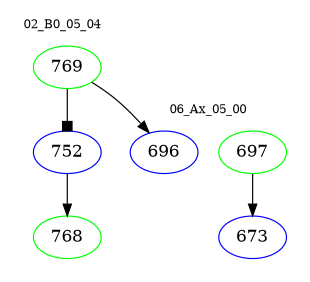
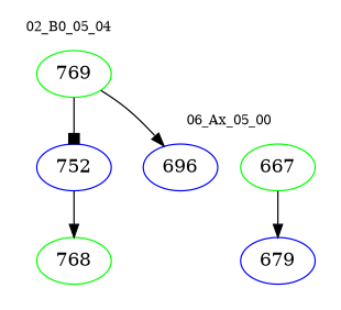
  digraph {
    node [color=green]
    edge [arrowhead=normal color=black]
-   n1 [label=697]
-   n2 [color=blue label=673]
+   n1 [label=667]
+   n2 [color=blue label=679]
    n3 [color=blue label=696]
    n4 [label=769]
    n5 [color=blue label=752]
    n6 [label=768]
    subgraph cluster_1 {
      color=white
      fontsize=10
      label="06_Ax_05_00"
      n1
      n2
      n3
    }
    subgraph cluster_2 {
      color=white
      fontsize=10
      label="02_B0_05_04"
      n4
      n5
      n6
    }
    n1 -> n2
    n4 -> n3
    n4 -> n5 [arrowhead=box]
    n5 -> n6
  }
